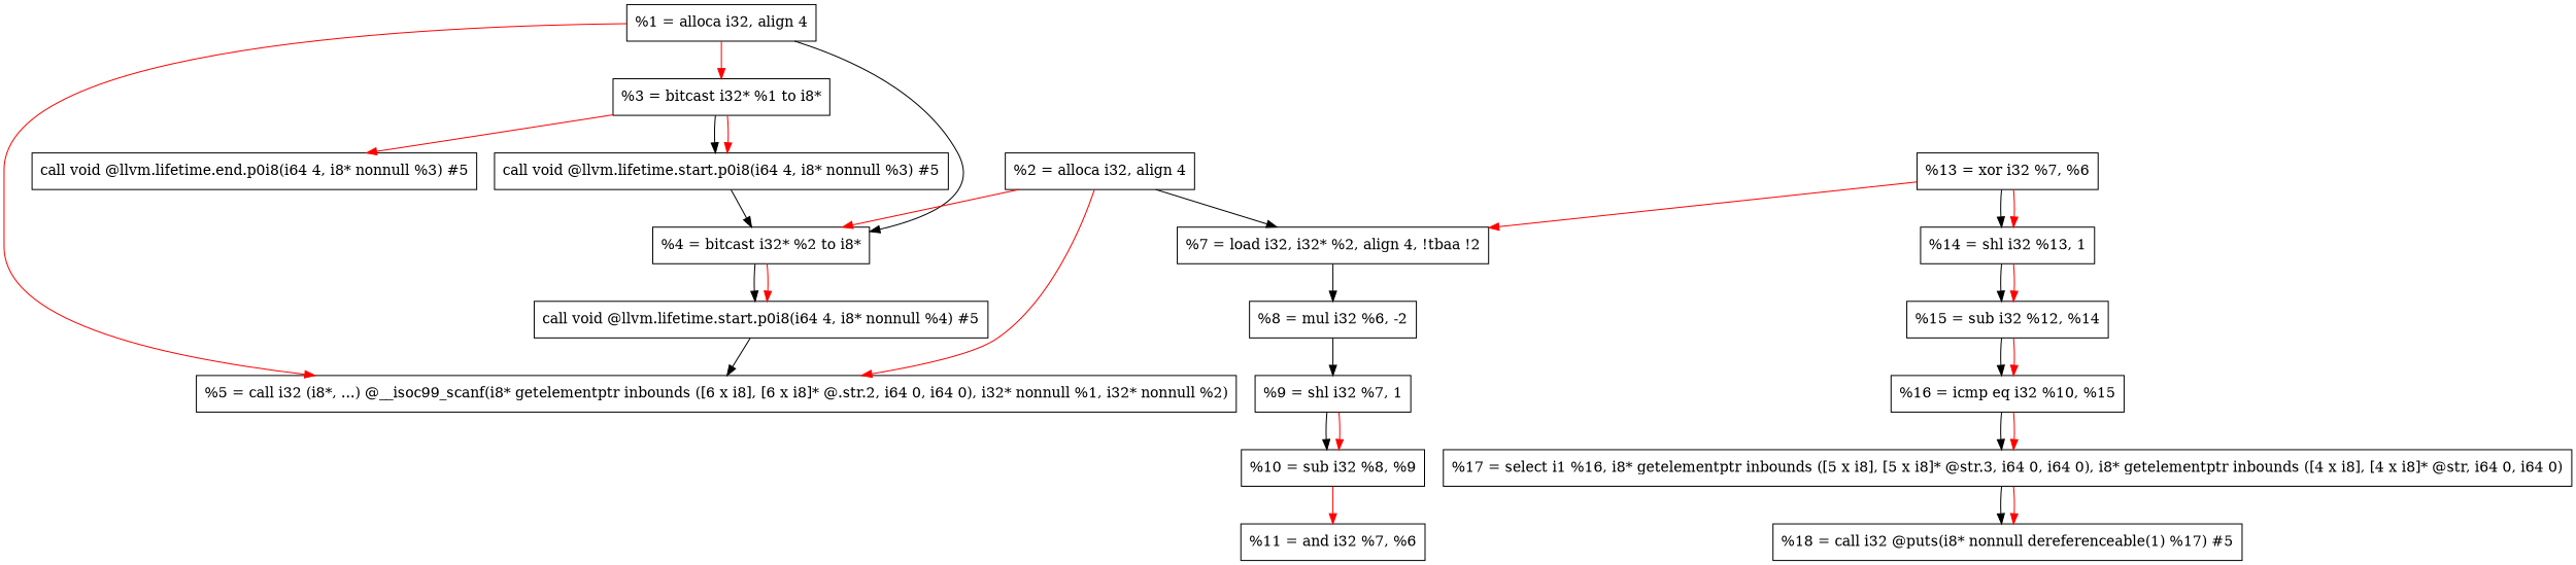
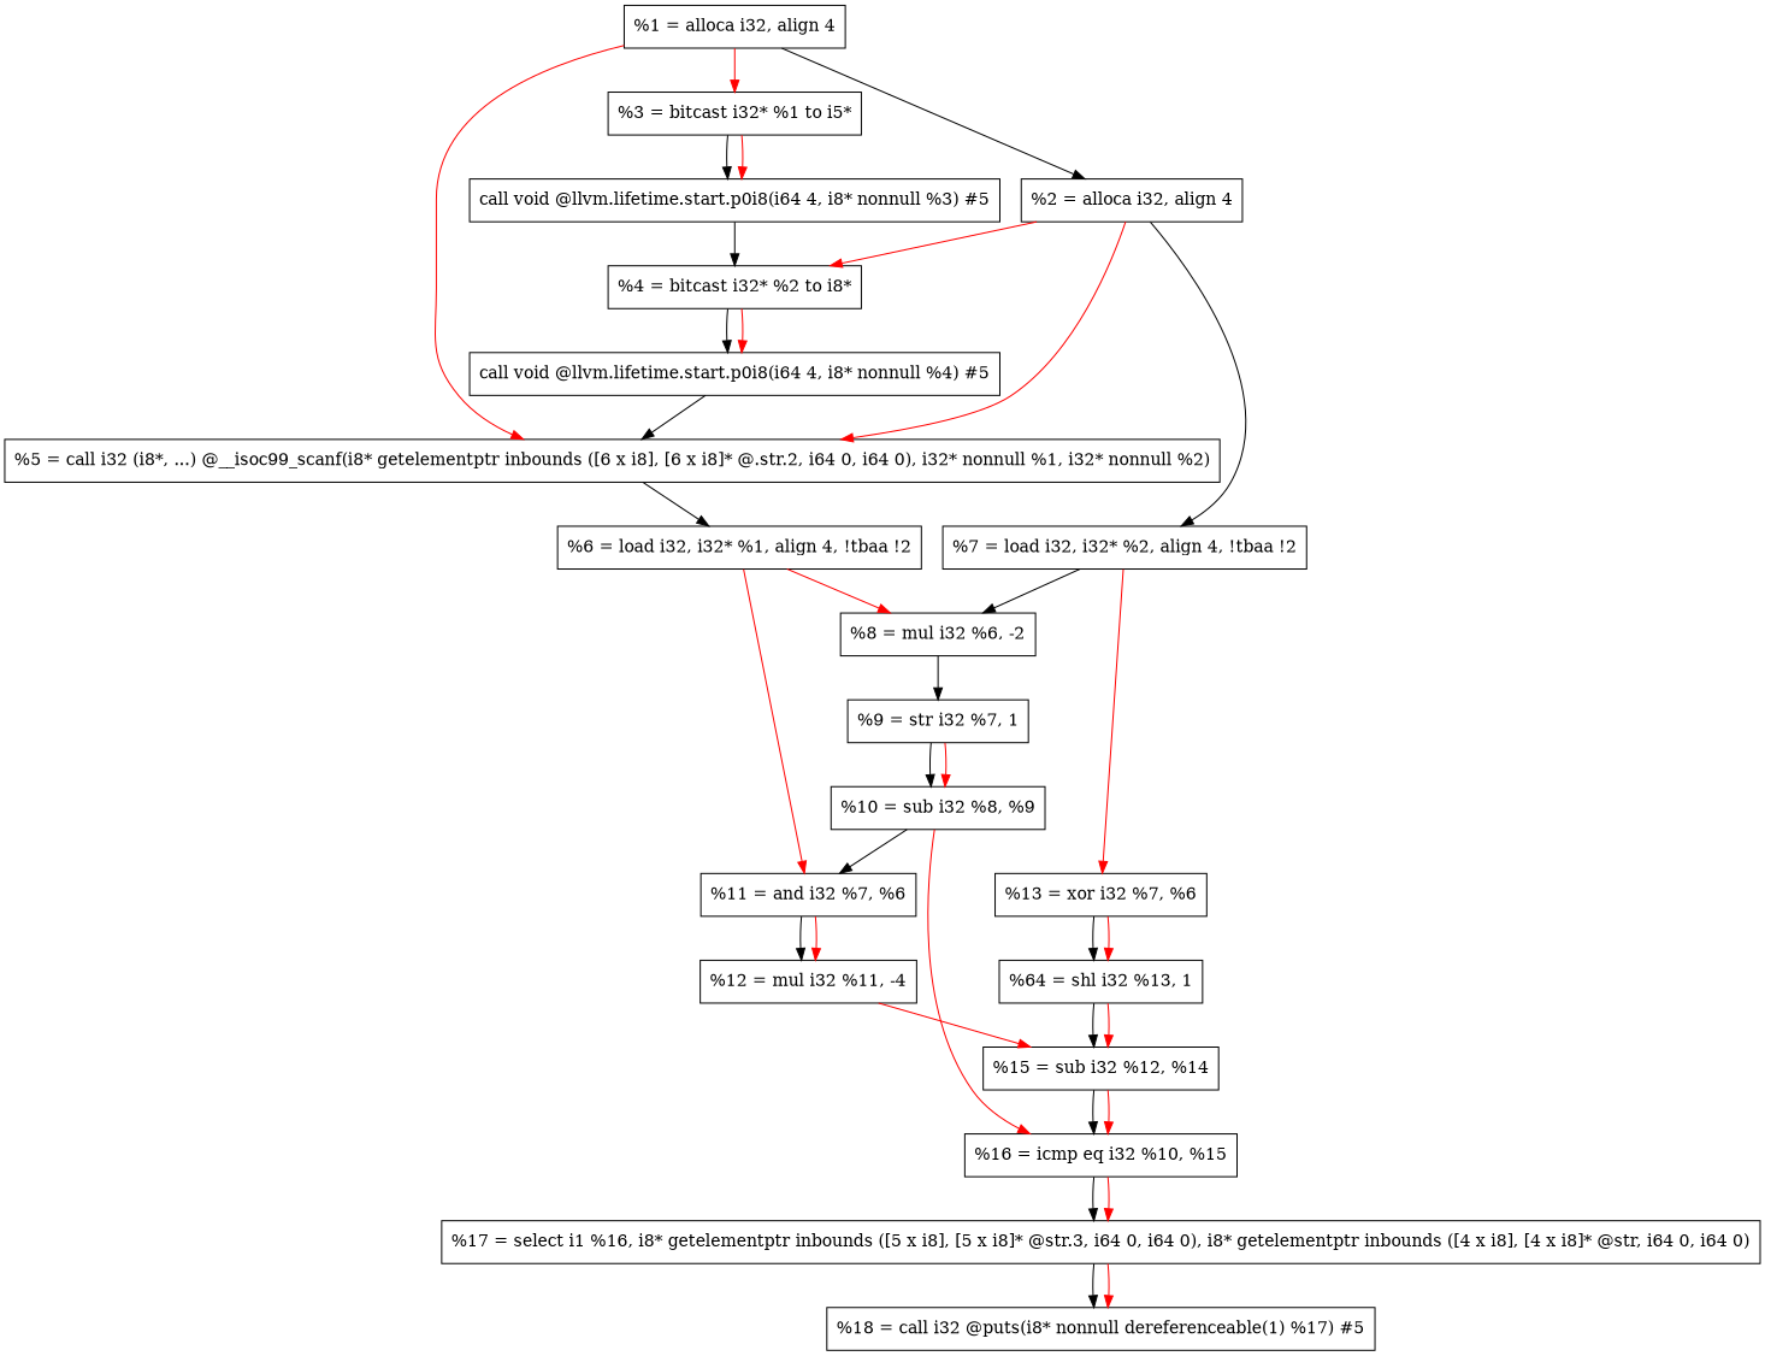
  digraph {
    node [shape=record]
    edge [color=red]
    n1 [label="  %1 = alloca i32, align 4"]
    n2 [label="  %2 = alloca i32, align 4"]
-   n3 [label="  %3 = bitcast i32* %1 to i8*"]
+   n3 [label="%3 = bitcast i32* %1 to i5*"]
    n4 [label="  %5 = call i32 (i8*, ...) @__isoc99_scanf(i8* getelementptr inbounds ([6 x i8], [6 x i8]* @.str.2, i64 0, i64 0), i32* nonnull %1, i32* nonnull %2)"]
    n5 [label="  %4 = bitcast i32* %2 to i8*"]
    n6 [label="  %7 = load i32, i32* %2, align 4, !tbaa !2"]
    n7 [label="  call void @llvm.lifetime.start.p0i8(i64 4, i8* nonnull %3) #5"]
-   n8 [label="  call void @llvm.lifetime.end.p0i8(i64 4, i8* nonnull %3) #5"]
+   n9 [label="  %6 = load i32, i32* %1, align 4, !tbaa !2"]
    n10 [label="  %8 = mul i32 %6, -2"]
    n11 [label="  %11 = and i32 %7, %6"]
    n12 [label="  call void @llvm.lifetime.start.p0i8(i64 4, i8* nonnull %4) #5"]
    n13 [label="  %13 = xor i32 %7, %6"]
-   n14 [label="  %9 = shl i32 %7, 1"]
-   n16 [label="  %14 = shl i32 %13, 1"]
+   n14 [label="%9 = str i32 %7, 1"]
+   n15 [label="  %12 = mul i32 %11, -4"]
+   n16 [label="%64 = shl i32 %13, 1"]
    n17 [label="  %10 = sub i32 %8, %9"]
    n18 [label="  %16 = icmp eq i32 %10, %15"]
    n19 [label="  %17 = select i1 %16, i8* getelementptr inbounds ([5 x i8], [5 x i8]* @str.3, i64 0, i64 0), i8* getelementptr inbounds ([4 x i8], [4 x i8]* @str, i64 0, i64 0)"]
    n20 [label="  %15 = sub i32 %12, %14"]
    n21 [label="  %18 = call i32 @puts(i8* nonnull dereferenceable(1) %17) #5"]
-   n1 -> n5 [color=""]
+   n1 -> n2 [color=""]
    n1 -> n3
    n1 -> n4
    n2 -> n4
    n2 -> n5
    n2 -> n6 [color=black]
    n3 -> n7 [color=""]
    n3 -> n7
-   n3 -> n8
+   n4 -> n9 [color=""]
    n5 -> n12 [color=""]
    n5 -> n12
    n6 -> n10 [color=""]
-   n13 -> n6
+   n6 -> n13
    n7 -> n5 [color=""]
+   n9 -> n10
+   n9 -> n11
    n10 -> n14 [color=""]
+   n11 -> n15 [color=""]
+   n11 -> n15
    n12 -> n4 [color=""]
    n13 -> n16 [color=""]
    n13 -> n16
    n14 -> n17 [color=""]
    n14 -> n17
+   n15 -> n20
    n16 -> n20 [color=""]
    n16 -> n20
-   n17 -> n11
+   n17 -> n11 [color=""]
+   n17 -> n18
    n18 -> n19 [color=""]
    n18 -> n19
    n19 -> n21 [color=""]
    n19 -> n21
    n20 -> n18 [color=""]
    n20 -> n18
  }
